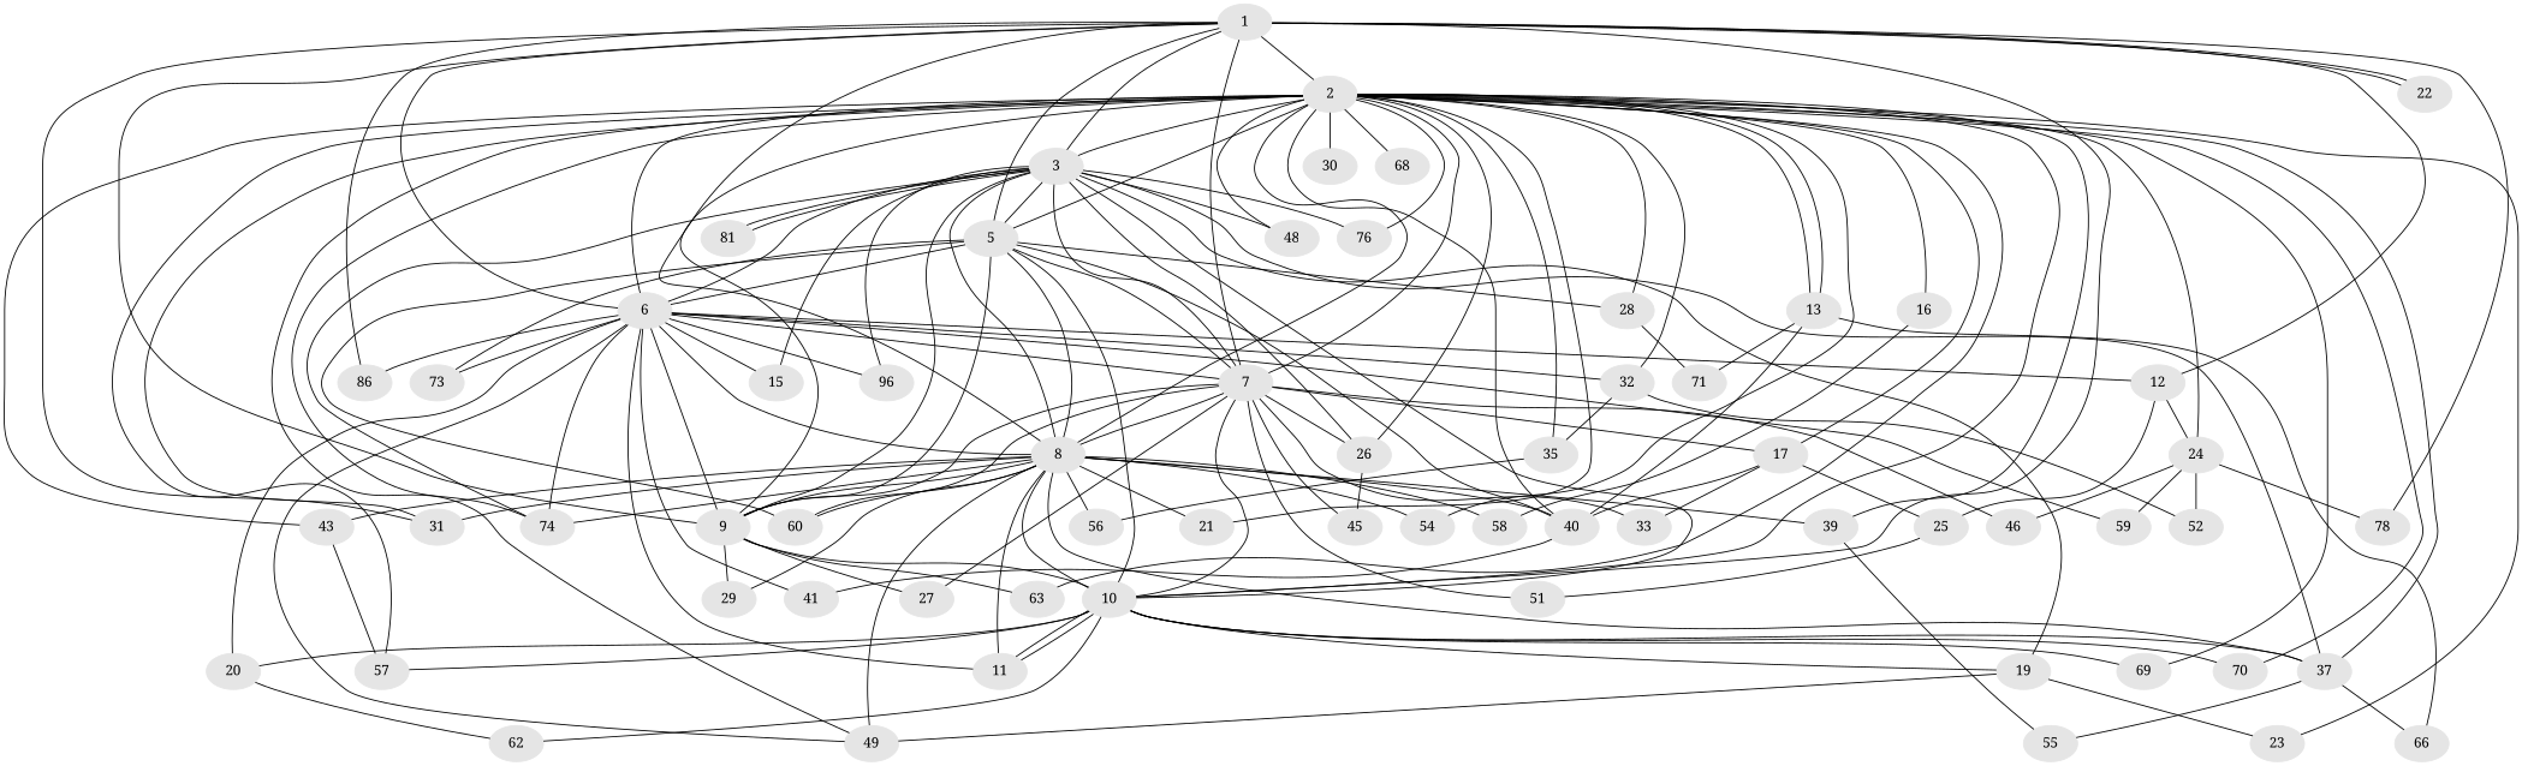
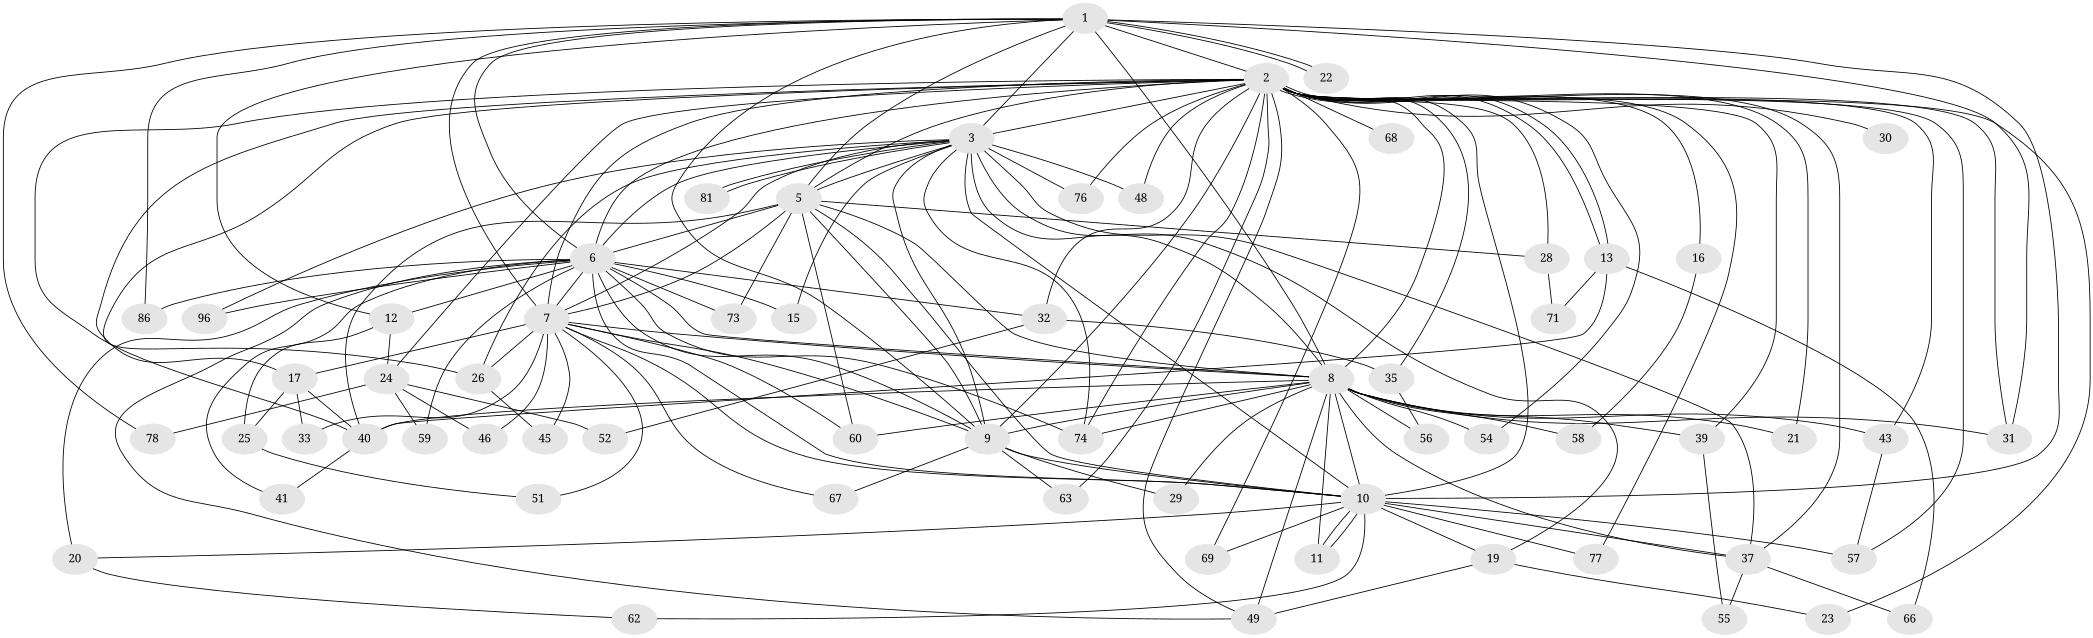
  graph {
    fontname="Noto Serif"
    node [color=gray90 fontname="Noto Serif" style=filled]
    edge [fontname="Noto Serif"]
    2 [super="+65+82+84+4+53+44"]
    3 [super="+50"]
    5
    6 [super="+34"]
    7 [super="+14"]
    8 [super="+18+79"]
    9
    10
    31 [super="+102"]
    13
    16
    17
    21
    23
    24
    26
    28
    30
    32 [super="+36"]
    35
    37 [super="+38"]
    39
    40 [super="+75"]
    43
    48
    49 [super="+94+87"]
    54
    57
    63
    68
    69
-   70
+   70 [label=77]
    74 [super="+83"]
    76
    1
    12
    22
    78
    86
    15
    19 [super="+93"]
    81
    96
    60
    73
    20
    41
    59
-   27
+   27 [label=67]
    33
    45
    46
    51
    29
    56
    58
    11
    62
    25
    66
    71
    52
    55
    2 -- 3 [weight=6]
    2 -- 5 [weight=3]
    2 -- 6 [weight=2]
    2 -- 7 [weight=3]
    2 -- 8 [weight=6]
    2 -- 9 [weight=3]
    2 -- 10 [weight=2]
    2 -- 31
    2 -- 13 [weight=2]
    2 -- 13
    2 -- 16
    2 -- 17
    2 -- 21
    2 -- 23
    2 -- 24 [weight=2]
    2 -- 26
    2 -- 28
    2 -- 30 [weight=2]
    2 -- 32 [weight=2]
    2 -- 35 [weight=2]
    2 -- 37 [weight=2]
    2 -- 39
    2 -- 40
    2 -- 43
    2 -- 48
    2 -- 49
    2 -- 54 [weight=2]
    2 -- 57
    2 -- 63
    2 -- 68
    2 -- 69
    2 -- 70
    2 -- 74
    2 -- 76
    3 -- 5
    3 -- 6
    3 -- 7
    3 -- 8
    3 -- 9
    3 -- 10
    3 -- 26
    3 -- 37
    3 -- 48
    3 -- 74
    3 -- 76
    3 -- 15
    3 -- 19
    3 -- 81
    3 -- 81
    3 -- 96
    5 -- 6
    5 -- 7
    5 -- 8
    5 -- 9
    5 -- 10
    5 -- 28
    5 -- 40
    5 -- 60
    5 -- 73
    6 -- 7
    6 -- 8
    6 -- 9
-   6 -- 11
+   6 -- 10
    6 -- 32
    6 -- 49
    6 -- 74
    6 -- 12
    6 -- 86
    6 -- 15
    6 -- 96
    6 -- 73
    6 -- 20 [weight=2]
    6 -- 41
    6 -- 59
    7 -- 8 [weight=3]
    7 -- 9
    7 -- 10
    7 -- 17
    7 -- 26
    7 -- 60
    7 -- 27
    7 -- 33
    7 -- 45
    7 -- 46
    7 -- 51
    8 -- 9
    8 -- 10
    8 -- 31
    8 -- 21 [weight=2]
    8 -- 37 [weight=2]
    8 -- 39
    8 -- 40 [weight=2]
    8 -- 43
    8 -- 49 [weight=2]
    8 -- 54
    8 -- 74
    8 -- 60
    8 -- 29
    8 -- 56
    8 -- 58
    8 -- 11
    9 -- 10
    9 -- 63
    9 -- 27
    9 -- 29
    10 -- 37
    10 -- 57
    10 -- 69
    10 -- 70
    10 -- 19
    10 -- 20
    10 -- 11
    10 -- 11
    10 -- 62
    13 -- 40
    13 -- 66
    13 -- 71
    16 -- 58
    17 -- 40
    17 -- 33
    17 -- 25
    24 -- 78
    24 -- 59
    24 -- 46
    24 -- 52
    26 -- 45
    28 -- 71
    32 -- 35
    32 -- 52
    35 -- 56
    37 -- 66
    37 -- 55
    39 -- 55
    40 -- 41
    43 -- 57
    1 -- 2 [weight=3]
    1 -- 3
    1 -- 5
    1 -- 6
    1 -- 7
    1 -- 8
    1 -- 9
    1 -- 10
    1 -- 31
    1 -- 12
    1 -- 22
    1 -- 22
    1 -- 78
    1 -- 86
    12 -- 24
    12 -- 25
    19 -- 23
    19 -- 49
    20 -- 62
    25 -- 51
  }
